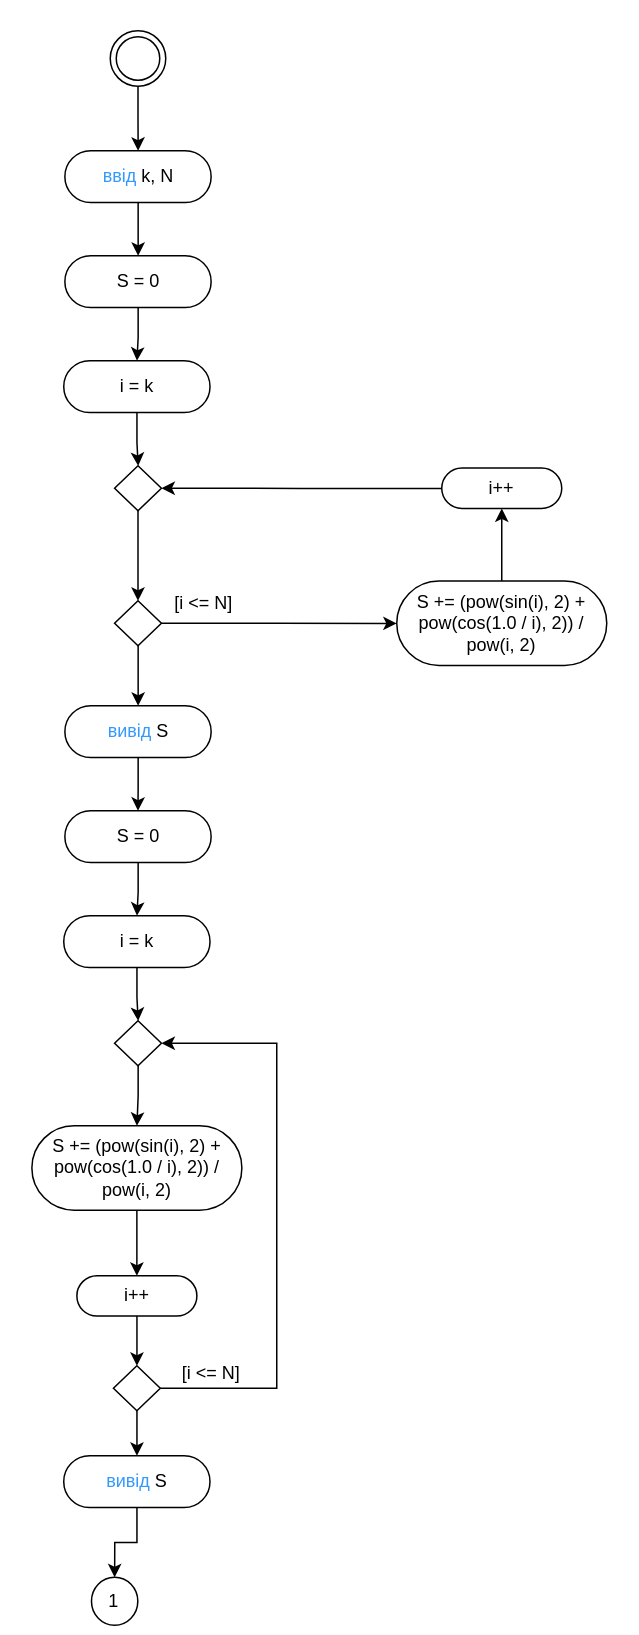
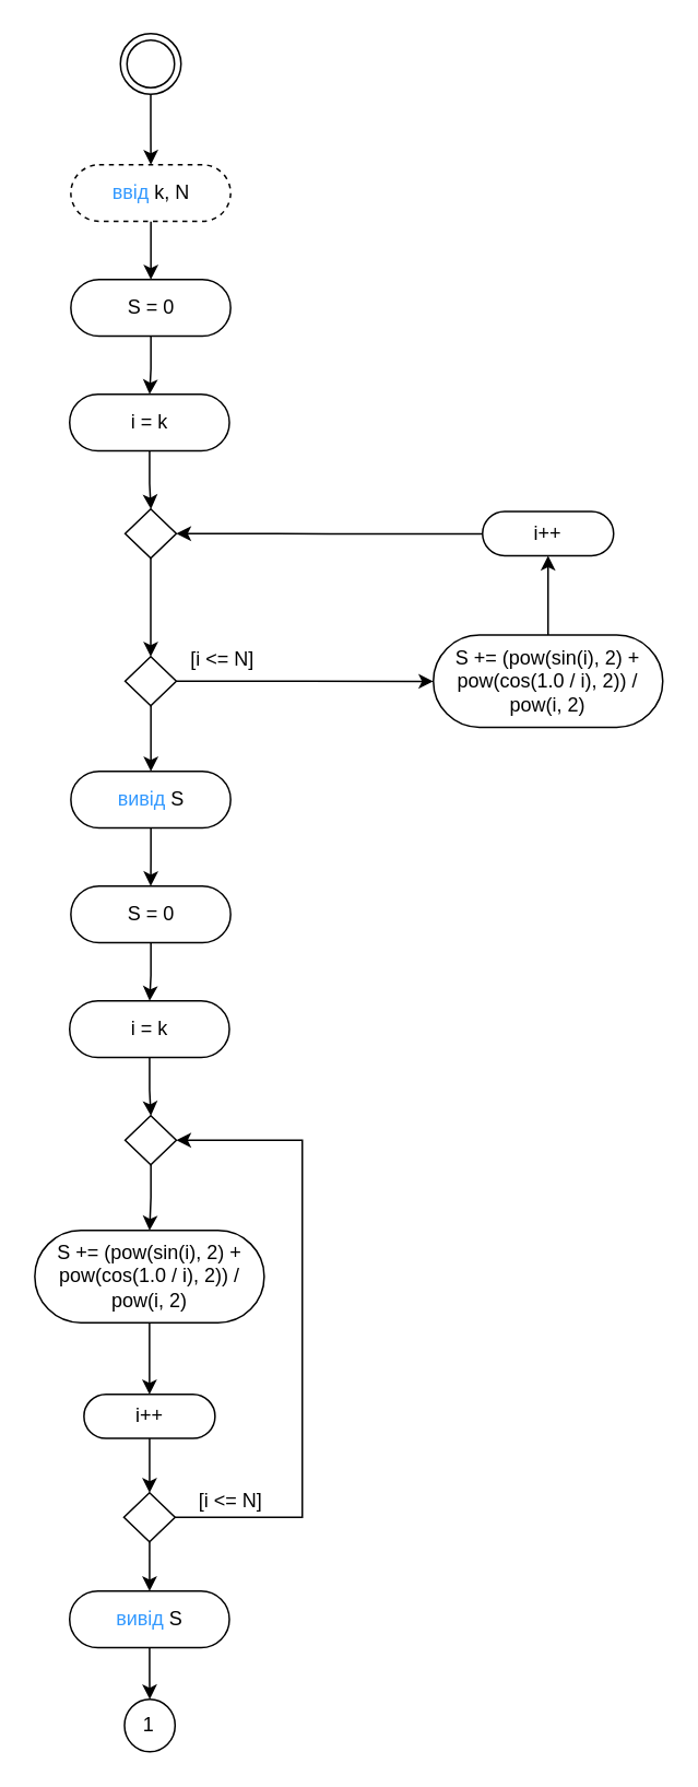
  <mxCell id="0" />
  <mxCell id="1" parent="0" />
  <mxCell id="2" value="" style="edgeStyle=orthogonalEdgeStyle;rounded=0;orthogonalLoop=1;jettySize=auto;html=1;" edge="1" parent="1" source="3" target="5"><mxGeometry relative="1" as="geometry" /></mxCell>
  <mxCell id="3" value="" style="ellipse;shape=doubleEllipse;html=1;dashed=0;whiteSpace=wrap;aspect=fixed;" vertex="1" parent="1"><mxGeometry x="73" y="20" width="37" height="37" as="geometry" /></mxCell>
  <mxCell id="4" value="" style="edgeStyle=orthogonalEdgeStyle;rounded=0;orthogonalLoop=1;jettySize=auto;html=1;fontFamily=Helvetica;fontSize=12;fontColor=default;" edge="1" parent="1" source="5" target="7"><mxGeometry relative="1" as="geometry" /></mxCell>
- <mxCell id="5" value="&lt;font color=&quot;#3399ff&quot;&gt;ввід &lt;/font&gt;k, N" style="whiteSpace=wrap;html=1;dashed=0;rounded=1;arcSize=50;" vertex="1" parent="1"><mxGeometry x="42.75" y="100" width="97.5" height="34.5" as="geometry" /></mxCell>
+ <mxCell id="5" value="&lt;font color=&quot;#3399ff&quot;&gt;ввід &lt;/font&gt;k, N" style="whiteSpace=wrap;html=1;dashed=1;rounded=1;arcSize=50;" vertex="1" parent="1"><mxGeometry x="42.75" y="100" width="97.5" height="34.5" as="geometry" /></mxCell>
  <mxCell id="6" value="" style="edgeStyle=orthogonalEdgeStyle;rounded=0;orthogonalLoop=1;jettySize=auto;html=1;fontFamily=Helvetica;fontSize=12;fontColor=default;" edge="1" parent="1" source="7" target="9"><mxGeometry relative="1" as="geometry" /></mxCell>
  <mxCell id="7" value="S = 0" style="whiteSpace=wrap;html=1;dashed=0;rounded=1;arcSize=50;" vertex="1" parent="1"><mxGeometry x="42.75" y="170" width="97.5" height="34.5" as="geometry" /></mxCell>
  <mxCell id="8" value="" style="edgeStyle=orthogonalEdgeStyle;rounded=0;orthogonalLoop=1;jettySize=auto;html=1;fontFamily=Helvetica;fontSize=12;fontColor=default;" edge="1" parent="1" source="9" target="11"><mxGeometry relative="1" as="geometry" /></mxCell>
  <mxCell id="9" value="i = k" style="whiteSpace=wrap;html=1;dashed=0;rounded=1;arcSize=50;" vertex="1" parent="1"><mxGeometry x="42" y="240" width="97.5" height="34.5" as="geometry" /></mxCell>
  <mxCell id="10" value="" style="edgeStyle=orthogonalEdgeStyle;rounded=0;orthogonalLoop=1;jettySize=auto;html=1;fontFamily=Helvetica;fontSize=12;fontColor=default;" edge="1" parent="1" source="11" target="14"><mxGeometry relative="1" as="geometry" /></mxCell>
  <mxCell id="11" value="" style="rhombus;whiteSpace=wrap;html=1;dashed=0;rounded=0;arcSize=50;" vertex="1" parent="1"><mxGeometry x="75.88" y="310" width="31.25" height="30" as="geometry" /></mxCell>
  <mxCell id="12" value="" style="edgeStyle=orthogonalEdgeStyle;rounded=0;orthogonalLoop=1;jettySize=auto;html=1;fontFamily=Helvetica;fontSize=12;fontColor=default;" edge="1" parent="1" source="14" target="16"><mxGeometry relative="1" as="geometry" /></mxCell>
  <mxCell id="13" value="" style="edgeStyle=orthogonalEdgeStyle;rounded=0;orthogonalLoop=1;jettySize=auto;html=1;fontFamily=Helvetica;fontSize=12;fontColor=default;" edge="1" parent="1" source="14" target="21"><mxGeometry relative="1" as="geometry" /></mxCell>
  <mxCell id="14" value="" style="rhombus;whiteSpace=wrap;html=1;dashed=0;rounded=0;arcSize=50;" vertex="1" parent="1"><mxGeometry x="75.88" y="400" width="31.25" height="30" as="geometry" /></mxCell>
  <mxCell id="15" value="" style="edgeStyle=orthogonalEdgeStyle;rounded=0;orthogonalLoop=1;jettySize=auto;html=1;fontFamily=Helvetica;fontSize=12;fontColor=default;" edge="1" parent="1" source="16" target="18"><mxGeometry relative="1" as="geometry" /></mxCell>
  <mxCell id="16" value="S += (pow(sin(i), 2) + pow(cos(1.0 / i), 2)) / pow(i, 2)" style="whiteSpace=wrap;html=1;dashed=0;rounded=1;arcSize=50;" vertex="1" parent="1"><mxGeometry x="264" y="386.88" width="140" height="56.25" as="geometry" /></mxCell>
  <mxCell id="17" style="edgeStyle=orthogonalEdgeStyle;rounded=0;orthogonalLoop=1;jettySize=auto;html=1;entryX=1;entryY=0.5;entryDx=0;entryDy=0;fontFamily=Helvetica;fontSize=12;fontColor=default;" edge="1" parent="1" source="18" target="11"><mxGeometry relative="1" as="geometry" /></mxCell>
  <mxCell id="18" value="i++" style="whiteSpace=wrap;html=1;dashed=0;rounded=1;arcSize=50;" vertex="1" parent="1"><mxGeometry x="294" y="311.56" width="80" height="26.88" as="geometry" /></mxCell>
  <mxCell id="19" value="[i &amp;lt;= N]" style="text;html=1;align=center;verticalAlign=middle;resizable=0;points=[];autosize=1;strokeColor=none;fillColor=none;fontFamily=Helvetica;fontSize=12;fontColor=default;" vertex="1" parent="1"><mxGeometry x="105" y="386.88" width="60" height="30" as="geometry" /></mxCell>
  <mxCell id="20" value="" style="edgeStyle=orthogonalEdgeStyle;rounded=0;orthogonalLoop=1;jettySize=auto;html=1;fontFamily=Helvetica;fontSize=12;fontColor=default;entryX=0.5;entryY=0;entryDx=0;entryDy=0;" edge="1" parent="1" source="21" target="23"><mxGeometry relative="1" as="geometry" /></mxCell>
  <mxCell id="21" value="&lt;font color=&quot;#3399ff&quot;&gt;вивід &lt;/font&gt;S" style="whiteSpace=wrap;html=1;dashed=0;rounded=1;arcSize=50;" vertex="1" parent="1"><mxGeometry x="42.76" y="470" width="97.5" height="34.5" as="geometry" /></mxCell>
  <mxCell id="22" value="" style="edgeStyle=orthogonalEdgeStyle;rounded=0;orthogonalLoop=1;jettySize=auto;html=1;fontFamily=Helvetica;fontSize=12;fontColor=default;" edge="1" source="23" target="25" parent="1"><mxGeometry relative="1" as="geometry" /></mxCell>
  <mxCell id="23" value="S = 0" style="whiteSpace=wrap;html=1;dashed=0;rounded=1;arcSize=50;" vertex="1" parent="1"><mxGeometry x="42.75" y="540" width="97.5" height="34.5" as="geometry" /></mxCell>
  <mxCell id="24" value="" style="edgeStyle=orthogonalEdgeStyle;rounded=0;orthogonalLoop=1;jettySize=auto;html=1;fontFamily=Helvetica;fontSize=12;fontColor=default;" edge="1" source="25" target="27" parent="1"><mxGeometry relative="1" as="geometry" /></mxCell>
  <mxCell id="25" value="i = k" style="whiteSpace=wrap;html=1;dashed=0;rounded=1;arcSize=50;" vertex="1" parent="1"><mxGeometry x="42" y="610" width="97.5" height="34.5" as="geometry" /></mxCell>
  <mxCell id="26" value="" style="edgeStyle=orthogonalEdgeStyle;rounded=0;orthogonalLoop=1;jettySize=auto;html=1;fontFamily=Helvetica;fontSize=12;fontColor=default;" edge="1" parent="1" source="27" target="34"><mxGeometry relative="1" as="geometry" /></mxCell>
  <mxCell id="27" value="" style="rhombus;whiteSpace=wrap;html=1;dashed=0;rounded=0;arcSize=50;" vertex="1" parent="1"><mxGeometry x="75.88" y="680" width="31.25" height="30" as="geometry" /></mxCell>
  <mxCell id="28" value="" style="edgeStyle=orthogonalEdgeStyle;rounded=0;orthogonalLoop=1;jettySize=auto;html=1;fontFamily=Helvetica;fontSize=12;fontColor=default;" edge="1" source="30" target="32" parent="1"><mxGeometry relative="1" as="geometry" /></mxCell>
  <mxCell id="29" style="edgeStyle=orthogonalEdgeStyle;rounded=0;orthogonalLoop=1;jettySize=auto;html=1;entryX=1;entryY=0.5;entryDx=0;entryDy=0;fontFamily=Helvetica;fontSize=12;fontColor=default;" edge="1" parent="1" source="30" target="27"><mxGeometry relative="1" as="geometry"><Array as="points"><mxPoint x="184" y="925" /><mxPoint x="184" y="695" /></Array></mxGeometry></mxCell>
  <mxCell id="30" value="" style="rhombus;whiteSpace=wrap;html=1;dashed=0;rounded=0;arcSize=50;" vertex="1" parent="1"><mxGeometry x="75.12" y="910" width="31.25" height="30" as="geometry" /></mxCell>
  <mxCell id="31" value="" style="edgeStyle=orthogonalEdgeStyle;rounded=0;orthogonalLoop=1;jettySize=auto;html=1;fontFamily=Helvetica;fontSize=12;fontColor=default;" edge="1" parent="1" source="32" target="38"><mxGeometry relative="1" as="geometry" /></mxCell>
  <mxCell id="32" value="&lt;font color=&quot;#3399ff&quot;&gt;вивід &lt;/font&gt;S" style="whiteSpace=wrap;html=1;dashed=0;rounded=1;arcSize=50;" vertex="1" parent="1"><mxGeometry x="41.99" y="970" width="97.5" height="34.5" as="geometry" /></mxCell>
  <mxCell id="33" value="" style="edgeStyle=orthogonalEdgeStyle;rounded=0;orthogonalLoop=1;jettySize=auto;html=1;fontFamily=Helvetica;fontSize=12;fontColor=default;" edge="1" parent="1" source="34" target="36"><mxGeometry relative="1" as="geometry" /></mxCell>
  <mxCell id="34" value="S += (pow(sin(i), 2) + pow(cos(1.0 / i), 2)) / pow(i, 2)" style="whiteSpace=wrap;html=1;dashed=0;rounded=1;arcSize=50;" vertex="1" parent="1"><mxGeometry x="20.75" y="750" width="140" height="56.25" as="geometry" /></mxCell>
  <mxCell id="35" value="" style="edgeStyle=orthogonalEdgeStyle;rounded=0;orthogonalLoop=1;jettySize=auto;html=1;fontFamily=Helvetica;fontSize=12;fontColor=default;" edge="1" parent="1" source="36" target="30"><mxGeometry relative="1" as="geometry" /></mxCell>
  <mxCell id="36" value="i++" style="whiteSpace=wrap;html=1;dashed=0;rounded=1;arcSize=50;" vertex="1" parent="1"><mxGeometry x="50.75" y="850" width="80" height="26.88" as="geometry" /></mxCell>
  <mxCell id="37" value="[i &amp;lt;= N]" style="text;html=1;align=center;verticalAlign=middle;resizable=0;points=[];autosize=1;strokeColor=none;fillColor=none;fontFamily=Helvetica;fontSize=12;fontColor=default;" vertex="1" parent="1"><mxGeometry x="110" y="900" width="60" height="30" as="geometry" /></mxCell>
- <mxCell id="38" value="1" style="ellipse;whiteSpace=wrap;html=1;dashed=0;rounded=1;arcSize=50;" vertex="1" parent="1"><mxGeometry x="60.49" y="1051" width="30.88" height="32" as="geometry" /></mxCell>
+ <mxCell id="38" value="1" style="ellipse;whiteSpace=wrap;html=1;dashed=0;rounded=1;arcSize=50;" vertex="1" parent="1"><mxGeometry x="75.49" y="1036" width="30.88" height="32" as="geometry" /></mxCell>
